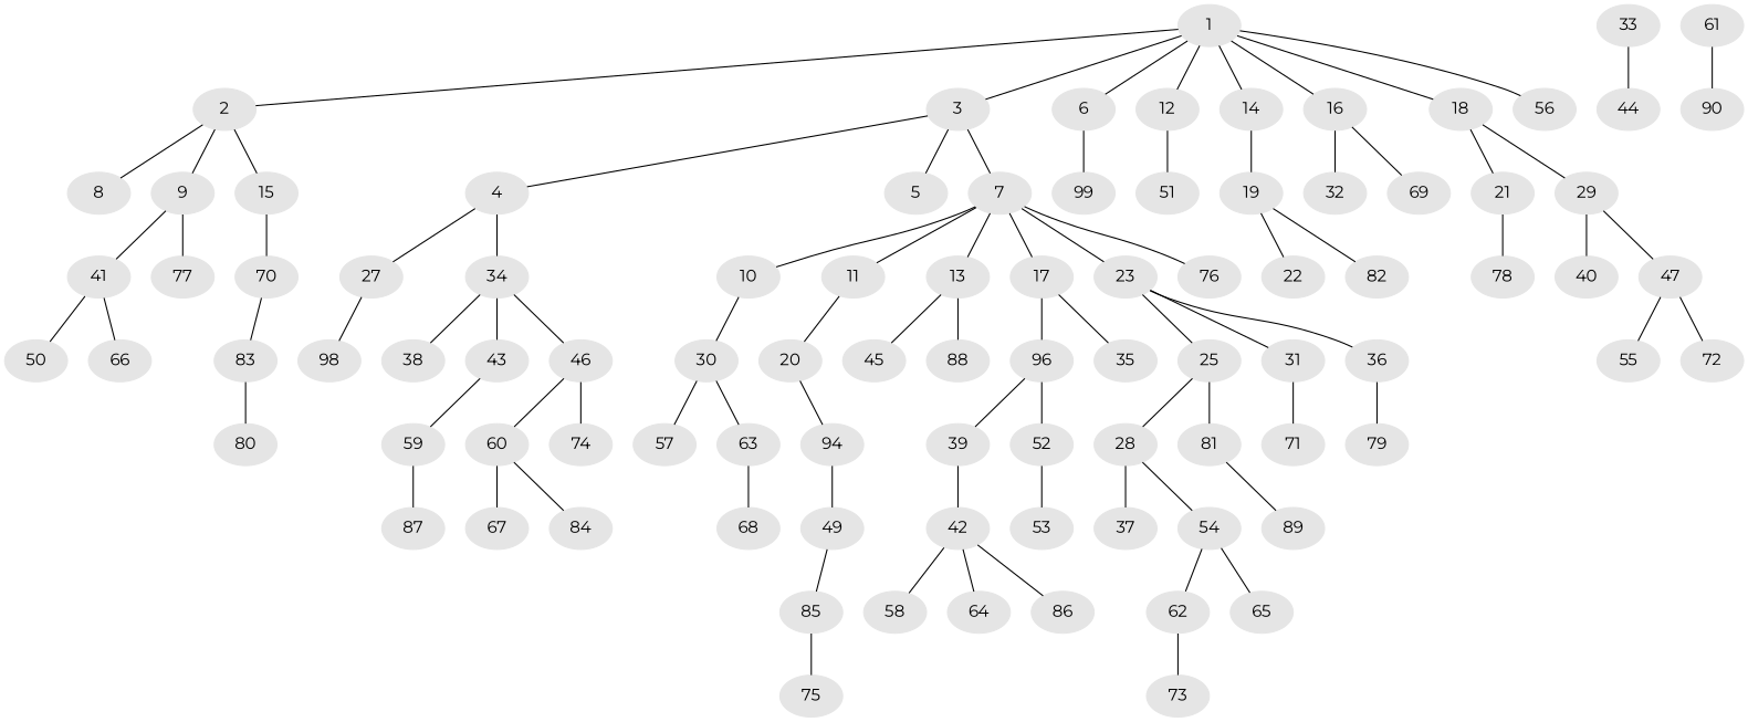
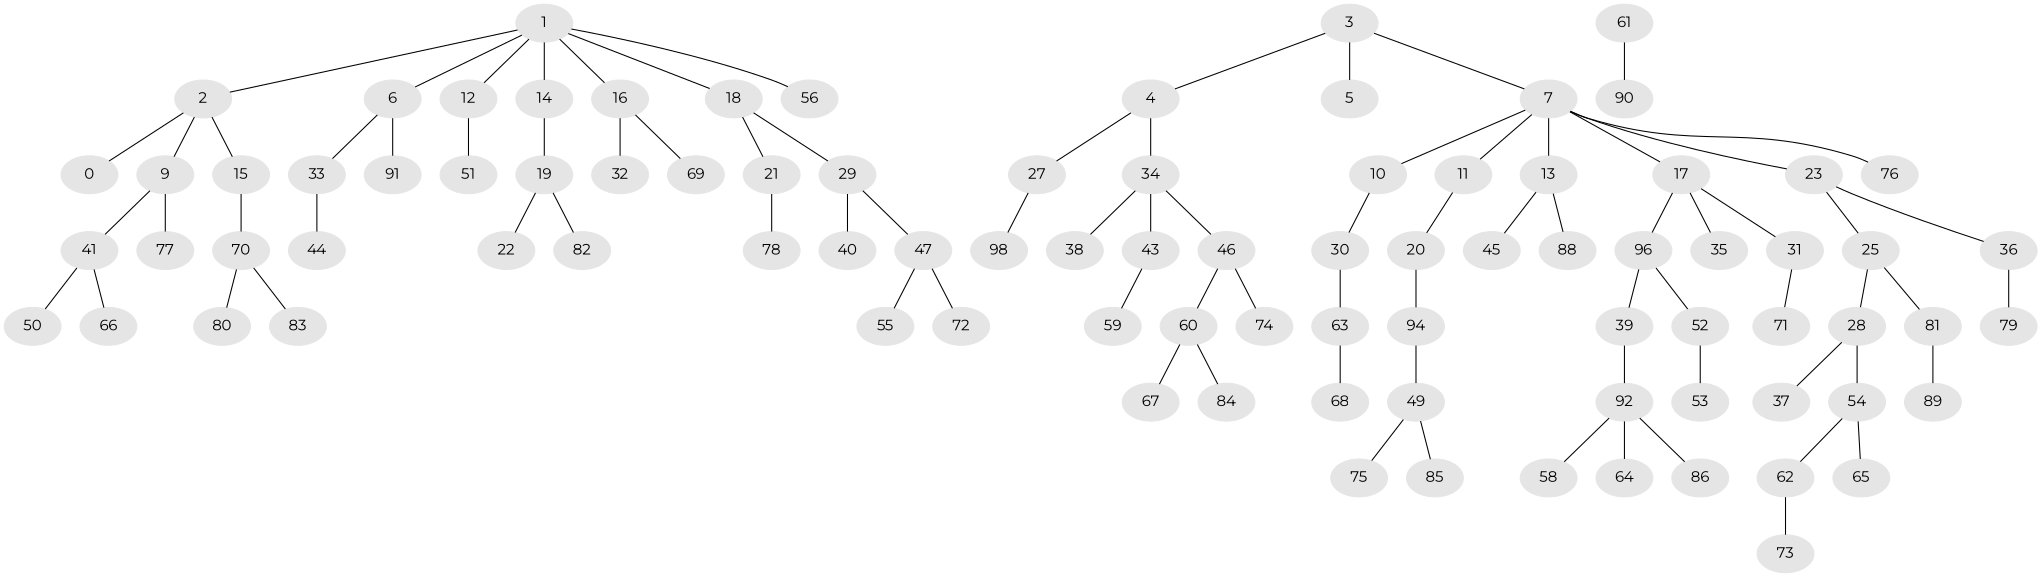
  graph {
    fontname=Montserrat
    node [color=gray90 fontname=Montserrat style=filled]
    edge [fontname=Montserrat]
    1
    2
    3
    6
    12
    14
    16
    18
    56
-   8
+   8 [label=0]
    9
    15
    4
    5
    7
    33
-   91 [label=99]
+   91
    51
    19
    32
    69
    21
    29
    41
    77
    70
    27
    34
    10
    11
    13
    17
    23
    76
    n35 [label=98]
    38
    43
    46
    44
    30
    20
    45
    88
    n44 [label=96]
    35
    25
    31
    36
    50
    66
-   57
    63
    n53 [label=94]
    22
    82
    80
    83
    39
    52
    78
    40
    47
    49
    28
    81
    71
    79
    75
    85
    37
    54
    89
-   42
+   42 [label=92]
    53
    62
    65
    55
    72
    68
    59
    60
    74
    61
    90
    58
    64
    86
-   87
    67
    84
    73
    1 -- 2
-   1 -- 3
    1 -- 6
    1 -- 12
    1 -- 14
    1 -- 16
    1 -- 18
    1 -- 56
    2 -- 8
    2 -- 9
    2 -- 15
    3 -- 4
    3 -- 5
    3 -- 7
+   6 -- 33
    6 -- 91
    12 -- 51
    14 -- 19
    16 -- 32
    16 -- 69
    18 -- 21
    18 -- 29
    9 -- 41
    9 -- 77
    15 -- 70
    4 -- 27
    4 -- 34
    7 -- 10
    7 -- 11
    7 -- 13
    7 -- 17
    7 -- 23
    7 -- 76
    33 -- 44
    19 -- 22
    19 -- 82
    21 -- 78
    29 -- 40
    29 -- 47
    41 -- 50
    41 -- 66
-   83 -- 80
+   70 -- 80
    70 -- 83
    27 -- n35
    34 -- 38
    34 -- 43
    34 -- 46
    10 -- 30
    11 -- 20
    13 -- 45
    13 -- 88
    17 -- n44
    17 -- 35
    23 -- 25
-   23 -- 31
+   17 -- 31
    23 -- 36
    43 -- 59
    46 -- 60
    46 -- 74
-   30 -- 57
    30 -- 63
    20 -- n53
    n44 -- 39
    n44 -- 52
    25 -- 28
    25 -- 81
    31 -- 71
    36 -- 79
    63 -- 68
    n53 -- 49
    39 -- 42
    52 -- 53
    47 -- 55
    47 -- 72
-   85 -- 75
+   49 -- 75
    49 -- 85
    28 -- 37
    28 -- 54
    81 -- 89
    54 -- 62
    54 -- 65
    42 -- 58
    42 -- 64
    42 -- 86
    62 -- 73
-   59 -- 87
    60 -- 67
    60 -- 84
    61 -- 90
  }
